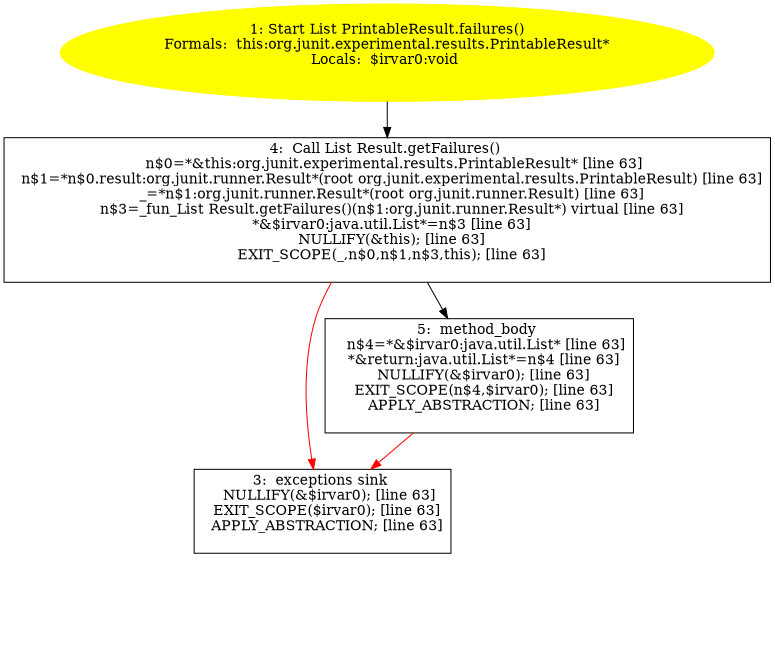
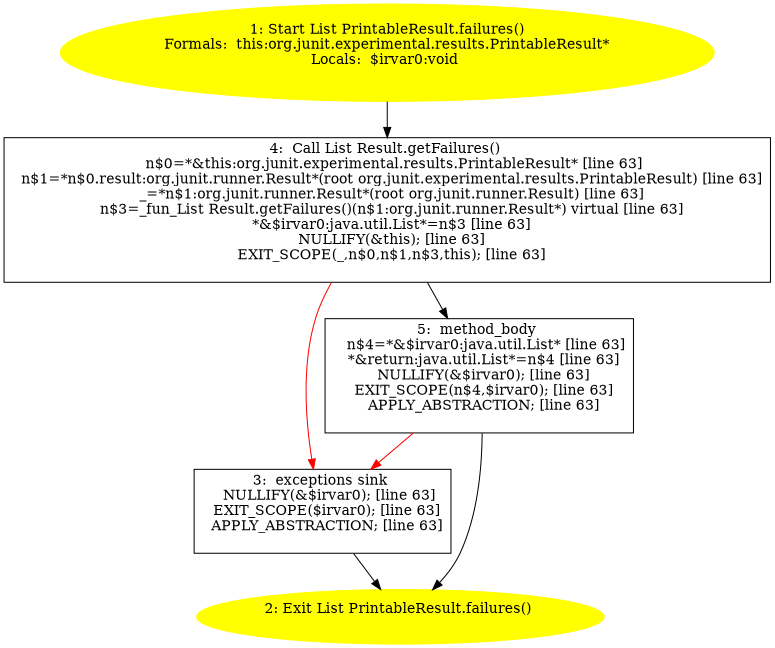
  digraph {
    node [shape=box]
    n1 [color=yellow label="1: Start List PrintableResult.failures()\nFormals:  this:org.junit.experimental.results.PrintableResult*\nLocals:  $irvar0:void \n  " style=filled shape=""]
    n2 [label="4:  Call List Result.getFailures() \n   n$0=*&this:org.junit.experimental.results.PrintableResult* [line 63]\n  n$1=*n$0.result:org.junit.runner.Result*(root org.junit.experimental.results.PrintableResult) [line 63]\n  _=*n$1:org.junit.runner.Result*(root org.junit.runner.Result) [line 63]\n  n$3=_fun_List Result.getFailures()(n$1:org.junit.runner.Result*) virtual [line 63]\n  *&$irvar0:java.util.List*=n$3 [line 63]\n  NULLIFY(&this); [line 63]\n  EXIT_SCOPE(_,n$0,n$1,n$3,this); [line 63]\n "]
    n3 [label="3:  exceptions sink \n   NULLIFY(&$irvar0); [line 63]\n  EXIT_SCOPE($irvar0); [line 63]\n  APPLY_ABSTRACTION; [line 63]\n "]
    n4 [label="5:  method_body \n   n$4=*&$irvar0:java.util.List* [line 63]\n  *&return:java.util.List*=n$4 [line 63]\n  NULLIFY(&$irvar0); [line 63]\n  EXIT_SCOPE(n$4,$irvar0); [line 63]\n  APPLY_ABSTRACTION; [line 63]\n "]
+   n5 [color=yellow label="2: Exit List PrintableResult.failures() \n  " style=filled shape=""]
    n1 -> n2
    n2 -> n3 [color=red]
    n2 -> n4
+   n3 -> n5
    n4 -> n3 [color=red]
+   n4 -> n5
  }
